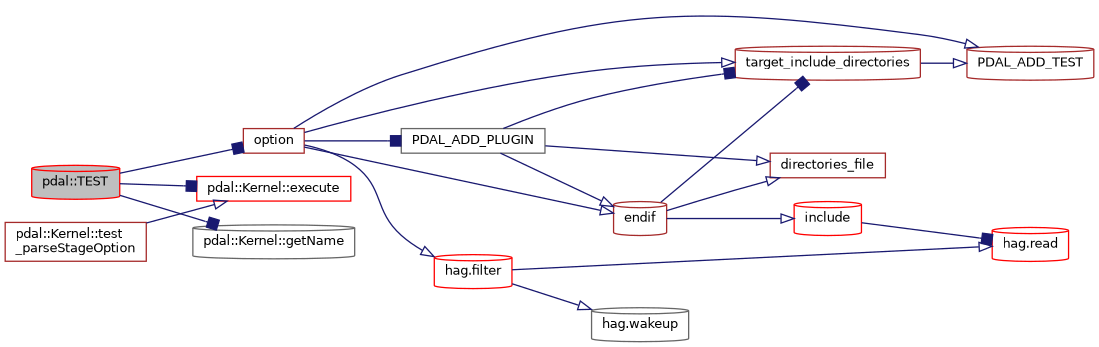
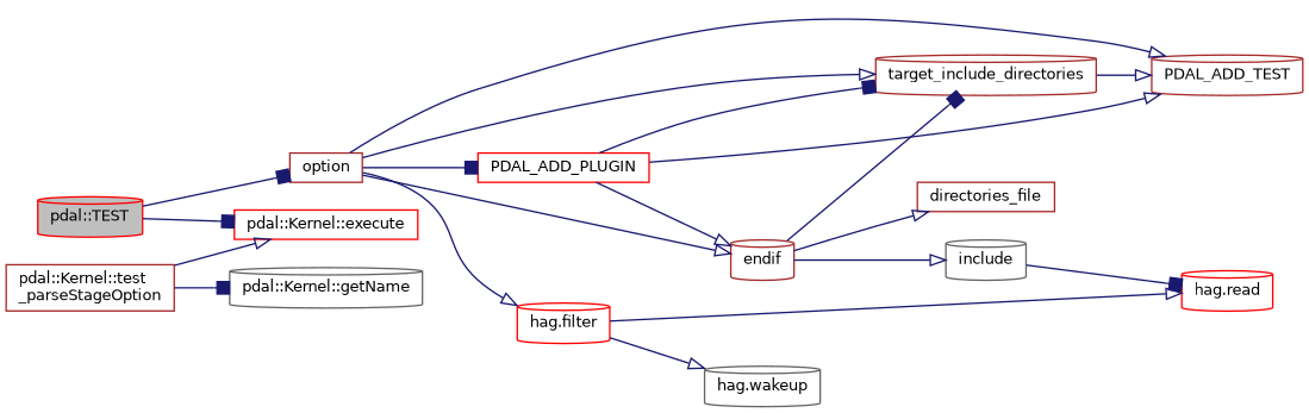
  digraph {
    rankdir=LR
    node [color=brown fillcolor=white fontname=Helvetica fontsize=10 shape=cylinder style=filled]
    edge [arrowhead=onormal color=midnightblue fontname=Helvetica fontsize=10 labelfontname=Helvetica labelfontsize=10 style=solid]
    n1 [color=red fillcolor=grey75 fontcolor=black height=0.2 label="pdal::TEST" width=0.4]
    n2 [height=0.2 label=option shape=box width=0.4]
    n3 [color=red height=0.2 label="pdal::Kernel::execute" shape=box width=0.4]
    n4 [height=0.2 label=endif width=0.4]
-   n5 [color=gray40 height=0.2 label=PDAL_ADD_PLUGIN shape=box width=0.4]
+   n5 [color=red height=0.2 label=PDAL_ADD_PLUGIN shape=box width=0.4]
    n6 [height=0.2 label=PDAL_ADD_TEST width=0.4]
    n7 [height=0.2 label=target_include_directories width=0.4]
    n8 [color=red height=0.2 label="hag.filter" width=0.4]
    n9 [height=0.2 label="pdal::Kernel::test\l_parseStageOption" shape=box width=0.4]
    n10 [color=gray40 height=0.2 label="pdal::Kernel::getName" width=0.4]
    n11 [height=0.2 label=directories_file shape=box width=0.4]
-   n12 [color=red height=0.2 label=include width=0.4]
+   n12 [color=gray40 height=0.2 label=include width=0.4]
    n13 [color=red height=0.2 label="hag.read" width=0.4]
    n14 [color=gray40 height=0.2 label="hag.wakeup" width=0.4]
    n1 -> n2 [arrowhead=box]
    n1 -> n3 [arrowhead=box]
    n2 -> n4
    n2 -> n5 [arrowhead=box]
    n2 -> n6
    n2 -> n7
    n2 -> n8
    n4 -> n7 [arrowhead=box]
    n4 -> n11
    n4 -> n12
    n5 -> n4
-   n5 -> n11
+   n5 -> n6
    n5 -> n7 [arrowhead=box]
    n7 -> n6
    n8 -> n13
    n8 -> n14
    n9 -> n3
-   n1 -> n10 [arrowhead=box]
+   n9 -> n10 [arrowhead=box]
    n12 -> n13 [arrowhead=box]
  }
